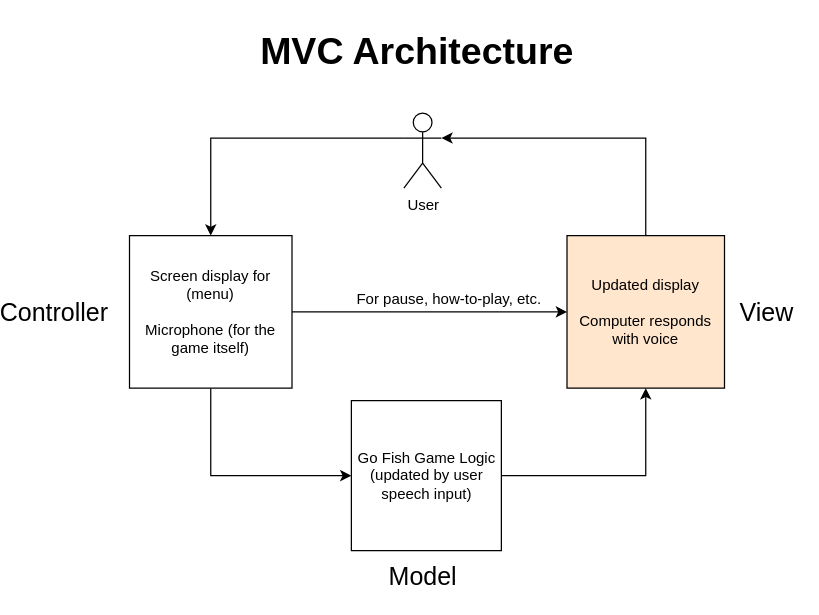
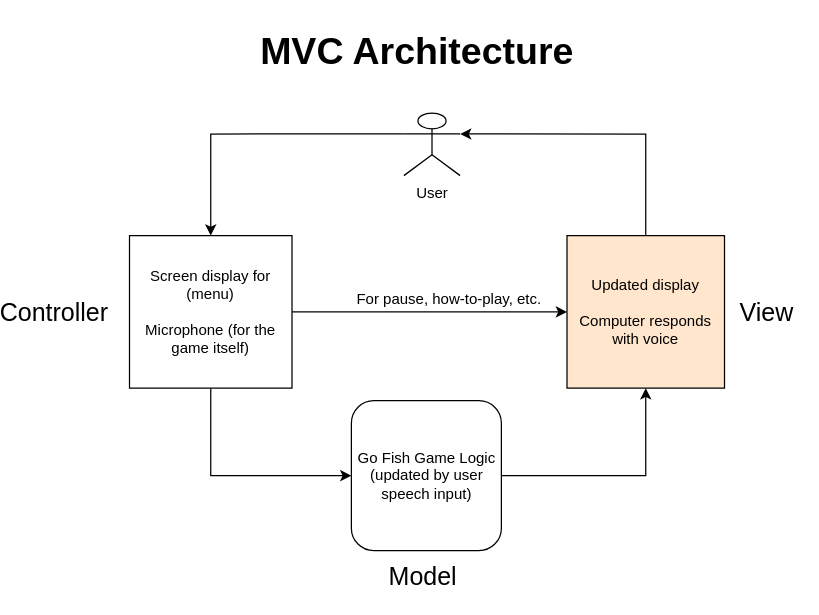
  <mxCell id="0" />
  <mxCell id="1" parent="0" />
  <mxCell id="2" style="edgeStyle=orthogonalEdgeStyle;rounded=0;orthogonalLoop=1;jettySize=auto;html=1;entryX=0.5;entryY=0;entryDx=0;entryDy=0;exitX=0;exitY=0.333;exitDx=0;exitDy=0;exitPerimeter=0;" parent="1" source="10" target="5" edge="1"><mxGeometry relative="1" as="geometry"><mxPoint x="275" y="120" as="sourcePoint" /></mxGeometry></mxCell>
  <mxCell id="3" style="edgeStyle=orthogonalEdgeStyle;rounded=0;orthogonalLoop=1;jettySize=auto;html=1;exitX=0.5;exitY=1;exitDx=0;exitDy=0;entryX=0;entryY=0.5;entryDx=0;entryDy=0;" parent="1" source="5" target="9" edge="1"><mxGeometry relative="1" as="geometry" /></mxCell>
  <mxCell id="4" style="edgeStyle=orthogonalEdgeStyle;rounded=0;orthogonalLoop=1;jettySize=auto;html=1;exitX=1;exitY=0.5;exitDx=0;exitDy=0;entryX=0;entryY=0.5;entryDx=0;entryDy=0;" parent="1" source="5" target="7" edge="1"><mxGeometry relative="1" as="geometry" /></mxCell>
  <mxCell id="5" value="Screen display for (menu)&lt;br&gt;&lt;br&gt;Microphone (for the game itself)" style="rounded=0;whiteSpace=wrap;html=1;" parent="1" vertex="1"><mxGeometry x="100" y="188" width="130" height="122" as="geometry" /></mxCell>
  <mxCell id="6" style="edgeStyle=orthogonalEdgeStyle;rounded=0;orthogonalLoop=1;jettySize=auto;html=1;exitX=0.5;exitY=0;exitDx=0;exitDy=0;entryX=1;entryY=0.333;entryDx=0;entryDy=0;entryPerimeter=0;" parent="1" source="7" target="10" edge="1"><mxGeometry relative="1" as="geometry" /></mxCell>
  <mxCell id="7" value="Updated display&lt;br&gt;&lt;br&gt;Computer responds with voice" style="rounded=0;whiteSpace=wrap;html=1;fillColor=#ffe6cc;" parent="1" vertex="1"><mxGeometry x="450" y="188" width="126" height="122" as="geometry" /></mxCell>
  <mxCell id="8" style="edgeStyle=orthogonalEdgeStyle;rounded=0;orthogonalLoop=1;jettySize=auto;html=1;exitX=1;exitY=0.5;exitDx=0;exitDy=0;entryX=0.5;entryY=1;entryDx=0;entryDy=0;" parent="1" source="9" target="7" edge="1"><mxGeometry relative="1" as="geometry" /></mxCell>
- <mxCell id="9" value="Go Fish Game Logic&lt;br&gt;(updated by user speech input)" style="rounded=0;whiteSpace=wrap;html=1;" parent="1" vertex="1"><mxGeometry x="277.5" y="320" width="120" height="120" as="geometry" /></mxCell>
- <mxCell id="10" value="User" style="shape=umlActor;verticalLabelPosition=bottom;labelBackgroundColor=#ffffff;verticalAlign=top;html=1;outlineConnect=0;" parent="1" vertex="1"><mxGeometry x="319.5" y="90" width="30" height="60" as="geometry" /></mxCell>
+ <mxCell id="9" value="Go Fish Game Logic&lt;br&gt;(updated by user speech input)" style="whiteSpace=wrap;html=1;rounded=1;" parent="1" vertex="1"><mxGeometry x="277.5" y="320" width="120" height="120" as="geometry" /></mxCell>
+ <mxCell id="10" value="User" style="shape=umlActor;verticalLabelPosition=bottom;labelBackgroundColor=#ffffff;verticalAlign=top;html=1;outlineConnect=0;" parent="1" vertex="1"><mxGeometry x="319.5" y="90" width="45" height="50" as="geometry" /></mxCell>
  <mxCell id="11" value="&lt;font style=&quot;font-size: 20px&quot;&gt;Controller&lt;/font&gt;" style="text;html=1;strokeColor=none;fillColor=none;align=center;verticalAlign=middle;whiteSpace=wrap;rounded=0;" parent="1" vertex="1"><mxGeometry x="20" y="239" width="40" height="20" as="geometry" /></mxCell>
  <mxCell id="12" value="&lt;font style=&quot;font-size: 20px&quot;&gt;Model&lt;/font&gt;" style="text;html=1;strokeColor=none;fillColor=none;align=center;verticalAlign=middle;whiteSpace=wrap;rounded=0;" parent="1" vertex="1"><mxGeometry x="315" y="450" width="40" height="20" as="geometry" /></mxCell>
  <mxCell id="13" value="&lt;font style=&quot;font-size: 20px&quot;&gt;View&lt;/font&gt;" style="text;html=1;strokeColor=none;fillColor=none;align=center;verticalAlign=middle;whiteSpace=wrap;rounded=0;strokeWidth=3;" parent="1" vertex="1"><mxGeometry x="590" y="239" width="40" height="20" as="geometry" /></mxCell>
  <mxCell id="14" value="For pause, how-to-play, etc." style="text;html=1;resizable=0;points=[];autosize=1;align=left;verticalAlign=top;spacingTop=-4;" parent="1" vertex="1"><mxGeometry x="279.5" y="229" width="160" height="20" as="geometry" /></mxCell>
  <mxCell id="15" value="&lt;b&gt;&lt;font style=&quot;font-size: 30px&quot;&gt;MVC Architecture&lt;/font&gt;&lt;/b&gt;" style="text;html=1;resizable=0;points=[];autosize=1;align=left;verticalAlign=top;spacingTop=-4;" vertex="1" parent="1"><mxGeometry x="202.5" y="20" width="270" height="20" as="geometry" /></mxCell>
